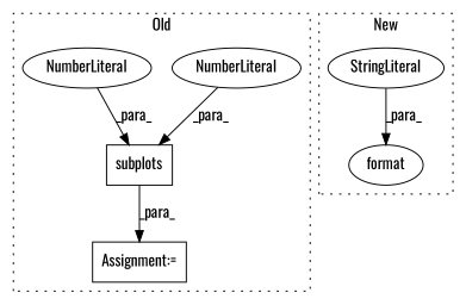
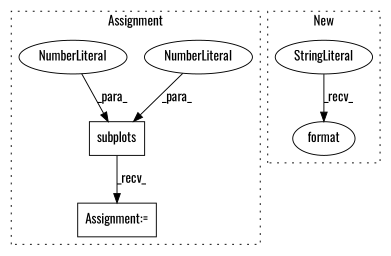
  digraph {
    fontname=Oswald
    node [a=32 fontname=Oswald l=1 shape=ellipse]
    edge [fontname=Oswald]
    n1 [l="9,1" label=subplots s="704,716" shape=box]
    n2 [a=34 label=NumberLiteral s=715]
    n3 [a=34 label=NumberLiteral s=713]
    n4 [a=7 l=2 label="Assignment:=" s=684 shape=box]
    n5 [l="7,1" label=format s="955,963"]
    n6 [a=45 l=30 label=StringLiteral s=924]
    subgraph cluster_1 {
-     label=Old
+     label=Assignment
      style=dotted
      n1
      n2
      n3
      n4
    }
    subgraph cluster_2 {
      label=New
      style=dotted
      n5
      n6
    }
-   n1 -> n4 [label=_para_]
+   n1 -> n4 [label=_recv_]
    n2 -> n1 [label=_para_]
    n3 -> n1 [label=_para_]
-   n6 -> n5 [label=_para_]
+   n6 -> n5 [label=_recv_]
  }
